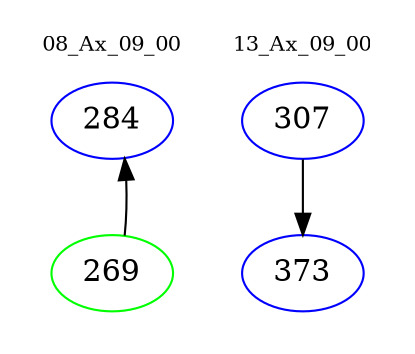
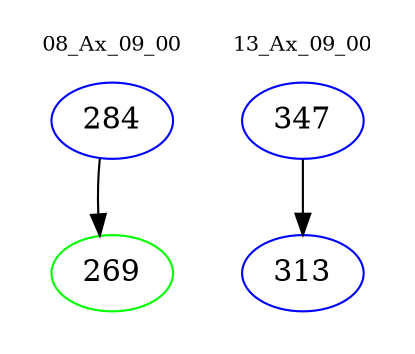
  digraph {
    node [color=blue]
    edge [color=black]
    n1 [label=284]
    n2 [color=green label=269]
-   n3 [label=307]
-   n4 [label=373]
+   n3 [label=347]
+   n4 [label=313]
    subgraph cluster_1 {
      color=white
      fontsize=10
      label="08_Ax_09_00"
      n1
      n2
    }
    subgraph cluster_2 {
      color=white
      fontsize=10
      label="13_Ax_09_00"
      n3
      n4
    }
-   n2 -> n1
+   n1 -> n2
    n3 -> n4
  }
